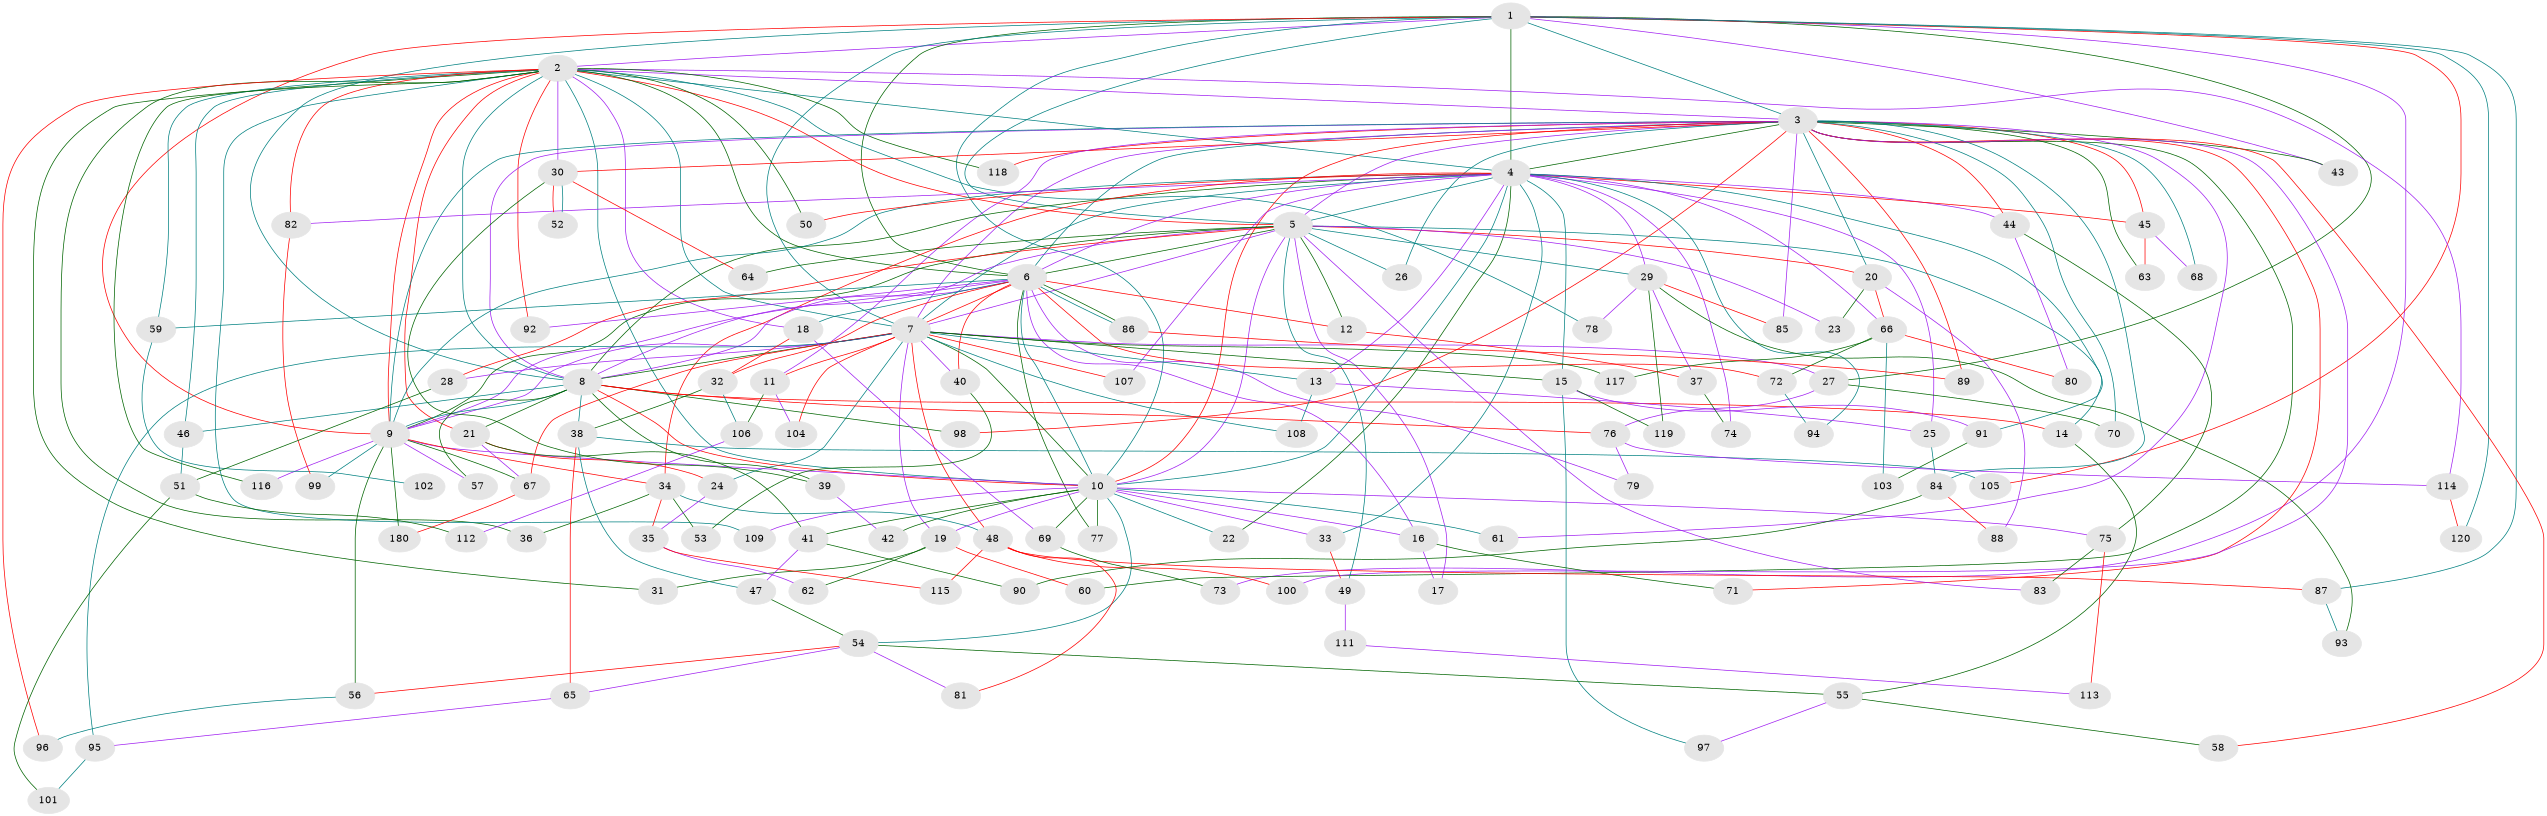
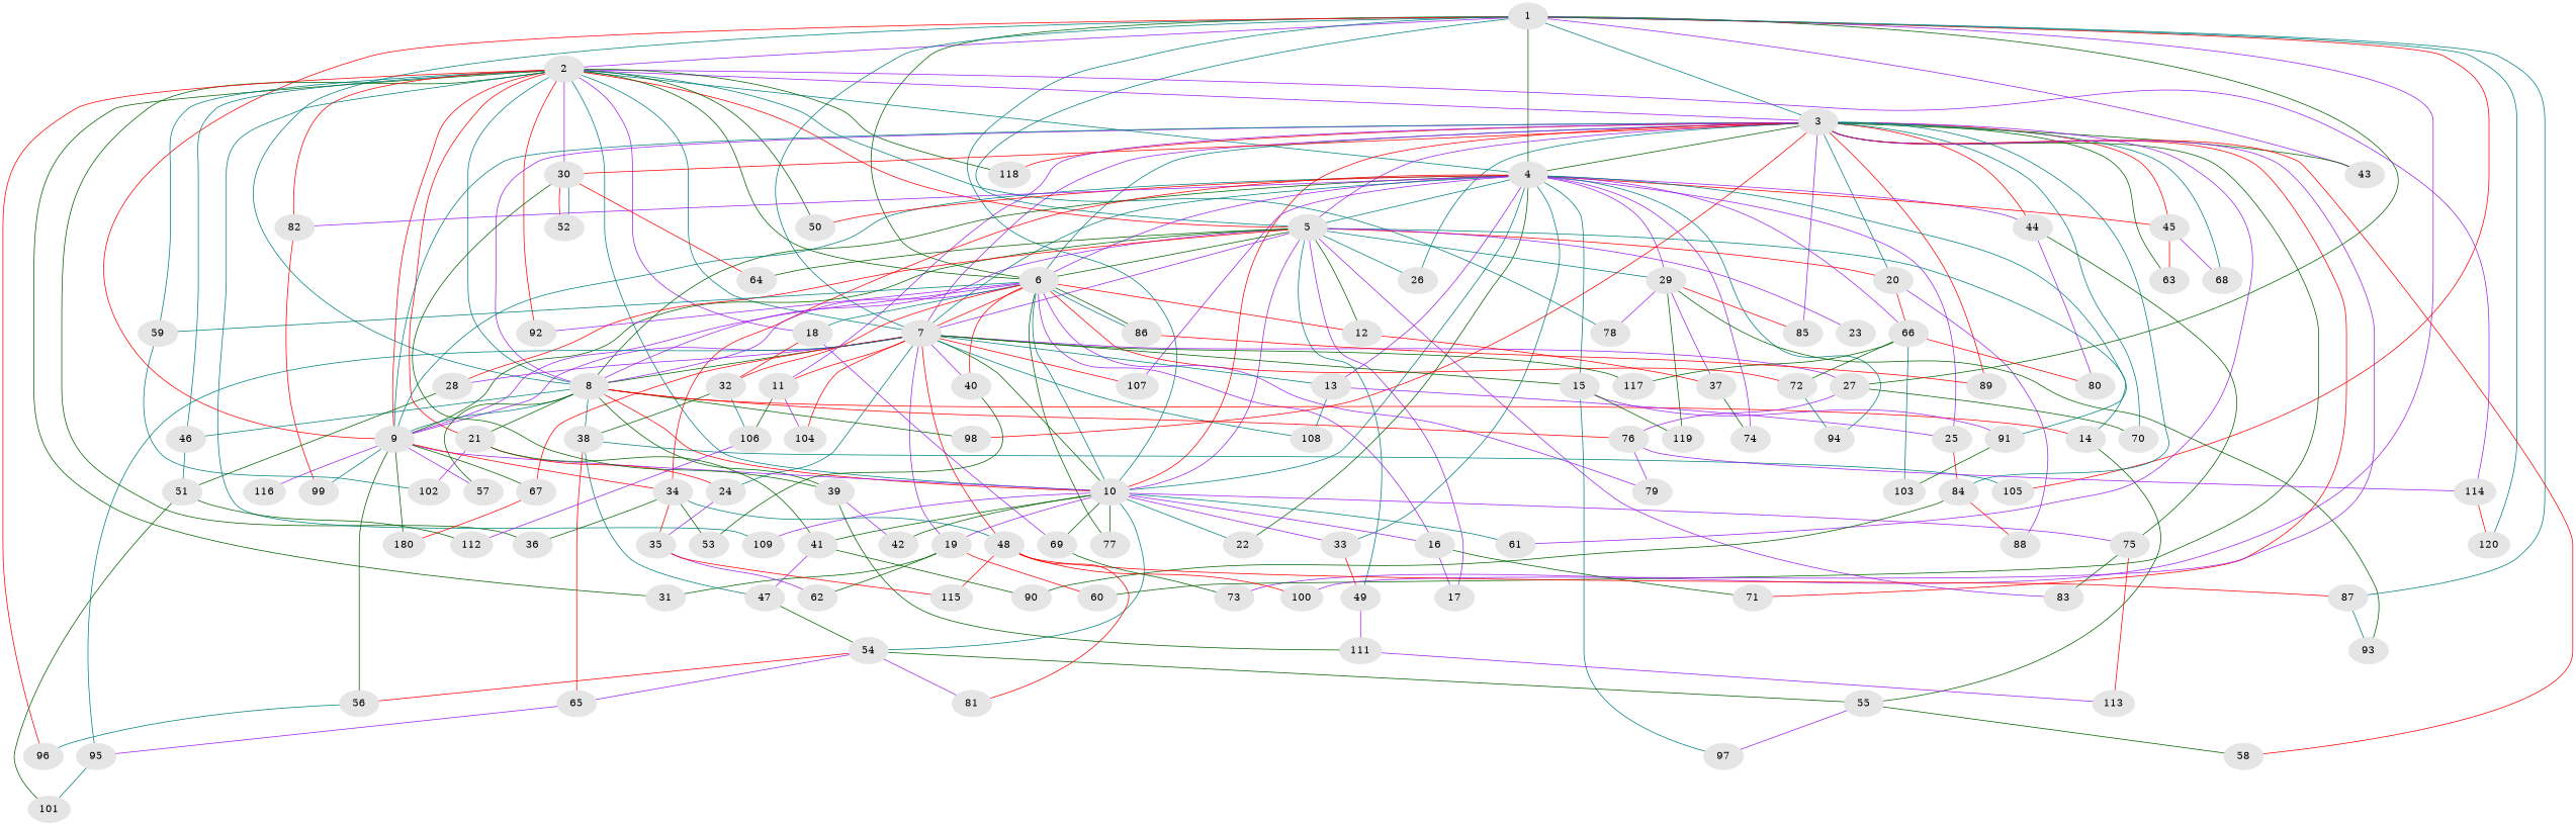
  graph {
    node [color=gray90 style=filled]
    edge [color=purple]
    1
    2
    3
    4
    5
    6
    7
    8
    9
    10
    27
    43
    73
    87
    105
    120
    18
    21
    30
    31
    36
    46
    50
    59
    78
    82
    92
    96
    109
    114
    116
    118
    11
    20
    26
    44
    45
    58
    60
    61
    63
    68
    70
    71
    84
    85
    89
    98
    100
    13
    15
    22
    25
    29
    33
    34
    66
    74
    91
    94
    107
    12
    14
    17
    23
    28
    49
    64
    83
    16
    32
    40
    72
    77
    79
    86
    19
    24
    48
    67
    95
    104
    108
    117
    38
    39
    57
    76
    56
    99
    n91 [label=180]
    41
    42
    54
    69
    75
    93
    102
    52
    51
    106
    88
    80
    90
    97
    119
    37
    35
    53
    103
    55
    111
    62
    115
    81
    101
    47
    65
    113
    112
    1 -- 2
    1 -- 3 [color=teal]
    1 -- 4 [color=darkgreen]
    1 -- 5 [color=teal]
    1 -- 6 [color=darkgreen]
    1 -- 7 [color=teal]
    1 -- 8 [color=teal]
    1 -- 9 [color=red]
    1 -- 10 [color=teal]
    1 -- 27 [color=darkgreen]
    1 -- 43
    1 -- 73
    1 -- 87 [color=teal]
    1 -- 105 [color=red]
    1 -- 120 [color=teal]
    2 -- 3
    2 -- 4 [color=teal]
    2 -- 5 [color=red]
    2 -- 6 [color=darkgreen]
    2 -- 7 [color=teal]
    2 -- 8 [color=teal]
    2 -- 9 [color=red]
    2 -- 10 [color=teal]
    2 -- 18
    2 -- 21 [color=red]
    2 -- 30
    2 -- 31 [color=darkgreen]
    2 -- 36 [color=darkgreen]
    2 -- 46 [color=teal]
    2 -- 50 [color=darkgreen]
    2 -- 59 [color=teal]
    2 -- 78 [color=teal]
    2 -- 82 [color=red]
    2 -- 92 [color=red]
    2 -- 96 [color=red]
    2 -- 109 [color=teal]
    2 -- 114
-   2 -- 116 [color=darkgreen]
    2 -- 118 [color=darkgreen]
    3 -- 4 [color=darkgreen]
    3 -- 5
    3 -- 6 [color=teal]
    3 -- 7
    3 -- 8
    3 -- 9 [color=teal]
    3 -- 10 [color=red]
    3 -- 43 [color=darkgreen]
    3 -- 30 [color=red]
    3 -- 118 [color=red]
    3 -- 11
    3 -- 20 [color=teal]
    3 -- 26 [color=teal]
    3 -- 44 [color=red]
    3 -- 45 [color=red]
    3 -- 58 [color=red]
    3 -- 60 [color=darkgreen]
    3 -- 61
    3 -- 63 [color=darkgreen]
    3 -- 68 [color=teal]
    3 -- 70 [color=teal]
    3 -- 71 [color=red]
    3 -- 84 [color=teal]
    3 -- 85
    3 -- 89 [color=red]
    3 -- 98 [color=red]
    3 -- 100
    4 -- 5 [color=teal]
    4 -- 6
    4 -- 7 [color=teal]
    4 -- 8 [color=darkgreen]
    4 -- 9 [color=teal]
    4 -- 10 [color=teal]
    4 -- 50 [color=red]
    4 -- 82
    4 -- 44
    4 -- 45 [color=red]
    4 -- 13
    4 -- 15 [color=teal]
    4 -- 22 [color=darkgreen]
    4 -- 25
    4 -- 29
    4 -- 33 [color=teal]
    4 -- 34 [color=red]
    4 -- 66
    4 -- 74
    4 -- 91 [color=teal]
    4 -- 94 [color=teal]
    4 -- 107
    5 -- 6 [color=darkgreen]
    5 -- 7
    5 -- 8
    5 -- 9 [color=darkgreen]
    5 -- 10
    5 -- 20 [color=red]
    5 -- 26 [color=teal]
    5 -- 29 [color=teal]
    5 -- 12 [color=darkgreen]
    5 -- 14 [color=teal]
    5 -- 17
    5 -- 23
    5 -- 28 [color=red]
    5 -- 49 [color=teal]
    5 -- 64 [color=darkgreen]
    5 -- 83
    6 -- 7 [color=red]
    6 -- 8
    6 -- 9
    6 -- 10 [color=teal]
    6 -- 18 [color=teal]
    6 -- 59 [color=teal]
    6 -- 92
    6 -- 12 [color=red]
    6 -- 16
    6 -- 32 [color=red]
    6 -- 40 [color=red]
    6 -- 72 [color=red]
    6 -- 77 [color=darkgreen]
    6 -- 79
    6 -- 86 [color=teal]
    6 -- 86 [color=darkgreen]
    7 -- 8 [color=darkgreen]
    7 -- 9
    7 -- 10 [color=darkgreen]
    7 -- 27
    7 -- 11 [color=red]
    7 -- 13 [color=teal]
    7 -- 15 [color=darkgreen]
    7 -- 107 [color=red]
    7 -- 28
    7 -- 40
    7 -- 19
    7 -- 24 [color=teal]
    7 -- 48 [color=red]
    7 -- 67 [color=red]
    7 -- 95 [color=teal]
    7 -- 104 [color=red]
    7 -- 108 [color=teal]
    7 -- 117 [color=darkgreen]
    8 -- 9 [color=teal]
    8 -- 10 [color=red]
    8 -- 21 [color=darkgreen]
    8 -- 46 [color=teal]
    8 -- 98 [color=darkgreen]
    8 -- 14 [color=red]
    8 -- 38 [color=teal]
    8 -- 39 [color=darkgreen]
    8 -- 57 [color=darkgreen]
    8 -- 76 [color=red]
    9 -- 10
    9 -- 116
    9 -- 34 [color=red]
    9 -- 67 [color=darkgreen]
    9 -- 57
    9 -- 56 [color=darkgreen]
    9 -- 99 [color=teal]
    9 -- n91 [color=darkgreen]
    10 -- 109
    10 -- 61 [color=teal]
    10 -- 22 [color=teal]
    10 -- 33
    10 -- 16
    10 -- 77 [color=darkgreen]
    10 -- 19
    10 -- 41 [color=darkgreen]
    10 -- 42 [color=darkgreen]
    10 -- 54 [color=teal]
    10 -- 69 [color=darkgreen]
    10 -- 75
    27 -- 70 [color=darkgreen]
    27 -- 76
    87 -- 93 [color=teal]
    18 -- 32 [color=red]
    18 -- 69
    21 -- 24 [color=red]
    21 -- 41 [color=darkgreen]
-   21 -- 67
+   21 -- 102
    30 -- 64 [color=red]
    30 -- 39 [color=darkgreen]
    30 -- 52 [color=red]
    30 -- 52 [color=teal]
    46 -- 51 [color=teal]
    59 -- 102 [color=teal]
    82 -- 99 [color=red]
    114 -- 120 [color=red]
    11 -- 104
    11 -- 106 [color=darkgreen]
    20 -- 66 [color=red]
-   20 -- 23 [color=darkgreen]
    20 -- 88
    44 -- 75 [color=darkgreen]
    44 -- 80
    45 -- 63 [color=red]
    45 -- 68
    84 -- 88 [color=red]
    84 -- 90 [color=darkgreen]
    13 -- 25
    13 -- 108 [color=teal]
    15 -- 91
    15 -- 97 [color=teal]
    15 -- 119 [color=darkgreen]
-   25 -- 84 [color=teal]
+   25 -- 84 [color=red]
    29 -- 78
    29 -- 85 [color=red]
    29 -- 93 [color=darkgreen]
    29 -- 119 [color=darkgreen]
    29 -- 37
    33 -- 49 [color=red]
    34 -- 36 [color=darkgreen]
    34 -- 48 [color=teal]
    34 -- 35 [color=red]
    34 -- 53 [color=darkgreen]
    66 -- 72 [color=darkgreen]
    66 -- 117 [color=darkgreen]
    66 -- 80 [color=red]
    66 -- 103 [color=teal]
    91 -- 103 [color=darkgreen]
    12 -- 37 [color=red]
    14 -- 55 [color=darkgreen]
    28 -- 51 [color=darkgreen]
    49 -- 111
    16 -- 71 [color=darkgreen]
    16 -- 17
    32 -- 38 [color=darkgreen]
    32 -- 106 [color=teal]
    40 -- 53 [color=darkgreen]
    72 -- 94 [color=teal]
    86 -- 89 [color=red]
    19 -- 31 [color=darkgreen]
    19 -- 60 [color=red]
    19 -- 62 [color=darkgreen]
    24 -- 35
    48 -- 87 [color=red]
    48 -- 100 [color=red]
    48 -- 115 [color=red]
    48 -- 81 [color=red]
    67 -- n91 [color=red]
    95 -- 101 [color=teal]
    38 -- 105 [color=teal]
    38 -- 47 [color=teal]
    38 -- 65 [color=red]
    39 -- 42
+   39 -- 111 [color=darkgreen]
    76 -- 114
    76 -- 79
    56 -- 96 [color=teal]
    41 -- 90 [color=darkgreen]
    41 -- 47
    54 -- 56 [color=red]
    54 -- 55 [color=darkgreen]
    54 -- 81
    54 -- 65
    69 -- 73 [color=darkgreen]
    75 -- 83 [color=darkgreen]
    75 -- 113 [color=red]
    51 -- 101 [color=darkgreen]
    51 -- 112 [color=darkgreen]
    106 -- 112
    37 -- 74 [color=darkgreen]
    35 -- 62
    35 -- 115 [color=red]
    55 -- 58 [color=darkgreen]
    55 -- 97
    111 -- 113
    47 -- 54 [color=darkgreen]
    65 -- 95
  }
